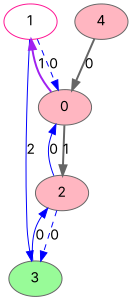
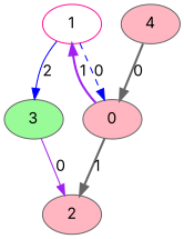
  digraph {
    fontname=Inter
    node [color=gray40 fillcolor=lightpink fontname=Inter style=filled]
    edge [color=blue fontname=Inter style=solid]
    1 [color=deeppink fillcolor=white]
    0
    2
    3 [fillcolor=palegreen]
    4
    1 -> 0 [label=0 style=dashed]
    1 -> 3 [label=2]
    0 -> 1 [color=purple label=1 style=bold]
    0 -> 2 [color=gray40 label=1 style=bold]
-   2 -> 0 [label=0]
-   2 -> 3 [label=0 style=dashed]
-   3 -> 2 [label=0]
+   3 -> 2 [color=purple label=0]
    4 -> 0 [color=gray40 label=0 style=bold]
  }
